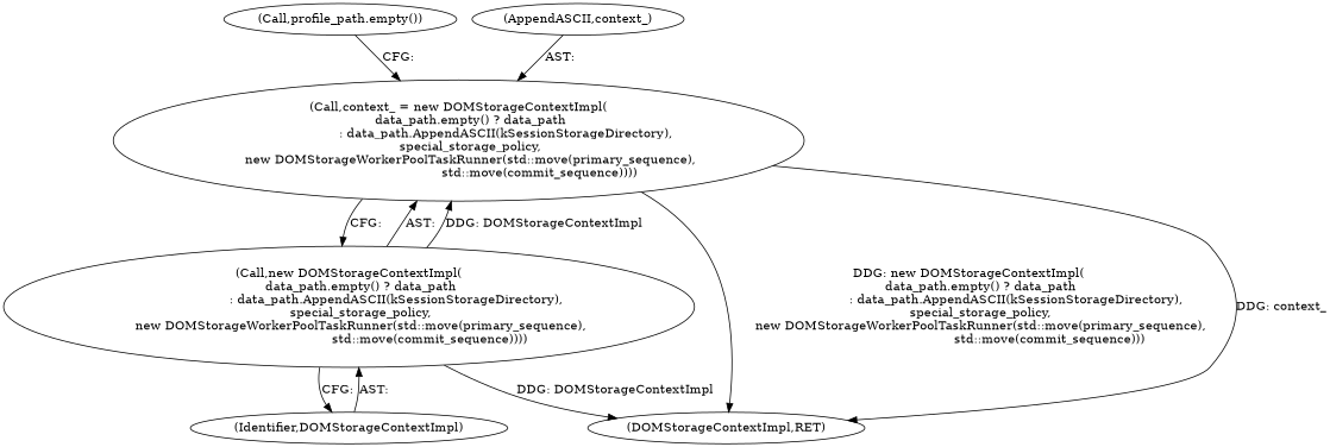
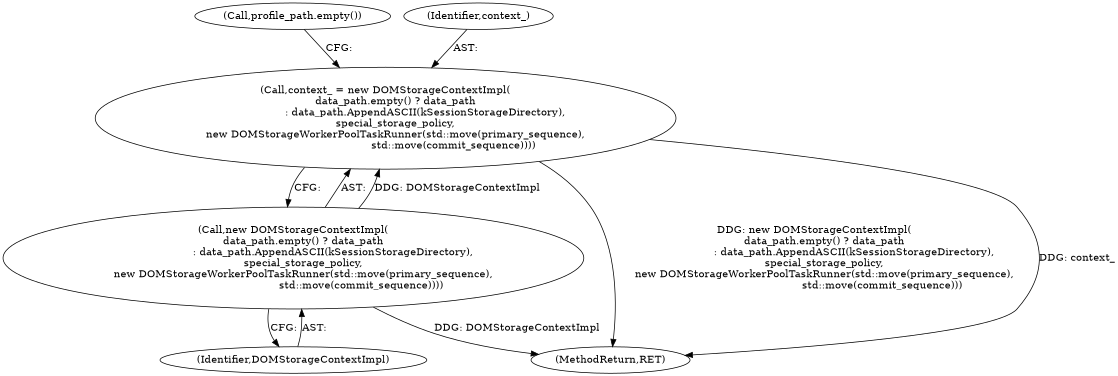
  digraph {
    n1 [label="(Call,context_ = new DOMStorageContextImpl(\n      data_path.empty() ? data_path\n                        : data_path.AppendASCII(kSessionStorageDirectory),\n      special_storage_policy,\n      new DOMStorageWorkerPoolTaskRunner(std::move(primary_sequence),\n                                         std::move(commit_sequence))))"]
    n2 [label="(Call,new DOMStorageContextImpl(\n      data_path.empty() ? data_path\n                        : data_path.AppendASCII(kSessionStorageDirectory),\n      special_storage_policy,\n      new DOMStorageWorkerPoolTaskRunner(std::move(primary_sequence),\n                                         std::move(commit_sequence))))"]
-   n3 [label="(DOMStorageContextImpl,RET)"]
+   n3 [label="(MethodReturn,RET)"]
    n4 [label="(Identifier,DOMStorageContextImpl)"]
    n5 [label="(Call,profile_path.empty())"]
-   n6 [label="(AppendASCII,context_)"]
+   n6 [label="(Identifier,context_)"]
    n1 -> n2 [label="CFG: "]
    n1 -> n3 [label="DDG: new DOMStorageContextImpl(\n      data_path.empty() ? data_path\n                        : data_path.AppendASCII(kSessionStorageDirectory),\n      special_storage_policy,\n      new DOMStorageWorkerPoolTaskRunner(std::move(primary_sequence),\n                                         std::move(commit_sequence)))"]
    n1 -> n3 [label="DDG: context_"]
    n2 -> n1 [label="AST: "]
    n2 -> n1 [label="DDG: DOMStorageContextImpl"]
    n2 -> n3 [label="DDG: DOMStorageContextImpl"]
    n2 -> n4 [label="CFG: "]
    n4 -> n2 [label="AST: "]
    n5 -> n1 [label="CFG: "]
    n6 -> n1 [label="AST: "]
  }
